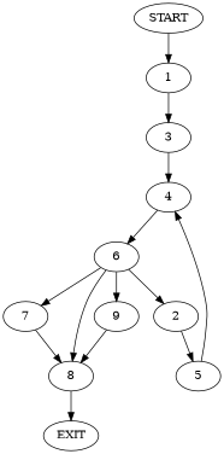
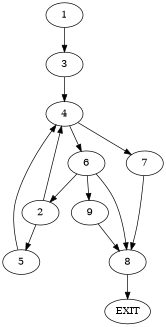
  digraph {
-   n1 [label=START]
    1
    3
    n4 [label=EXIT]
    2
    4
    5
    6
    7
    8
    9
-   n1 -> 1
    1 -> 3
    3 -> 4
+   2 -> 4
    2 -> 5
    4 -> 6
-   6 -> 7
+   4 -> 7
    5 -> 4
    6 -> 2
    6 -> 8
    6 -> 9
    7 -> 8
    8 -> n4
    9 -> 8
  }
